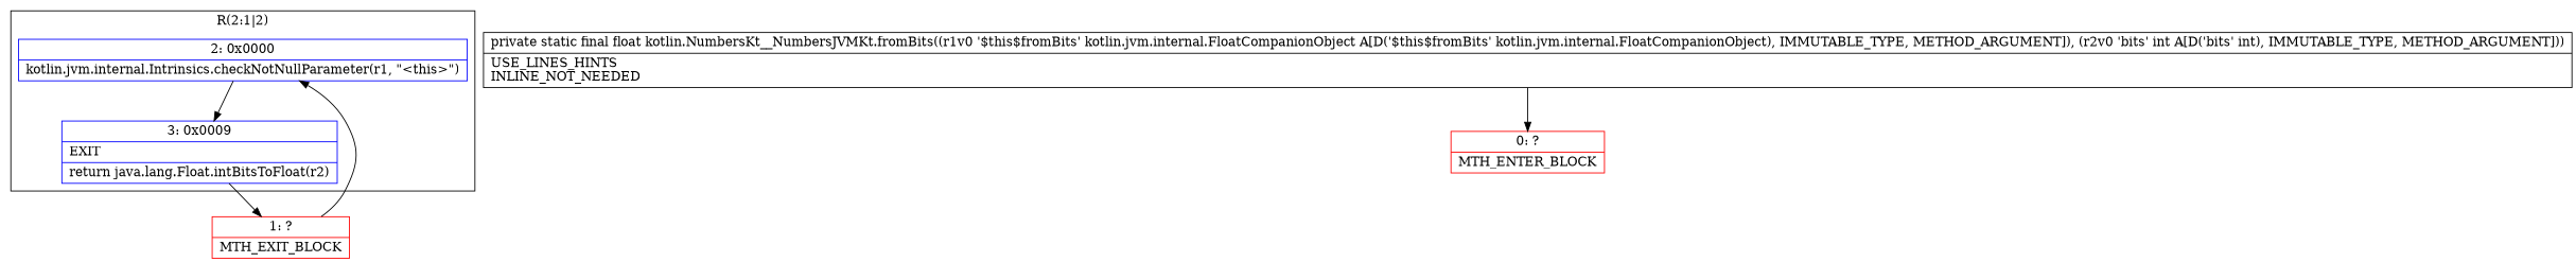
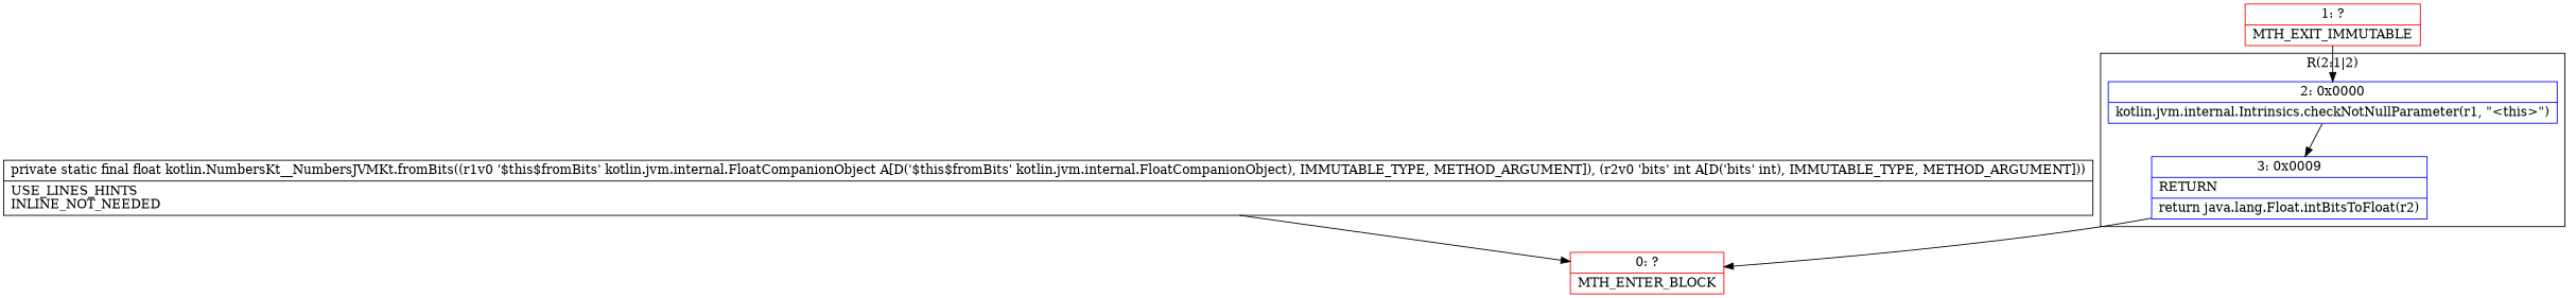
  digraph {
    node [color=blue shape=record]
    n1 [label="{2\:\ 0x0000|kotlin.jvm.internal.Intrinsics.checkNotNullParameter(r1, \"\<this\>\")\l}"]
-   n2 [label="{3\:\ 0x0009|EXIT\l|return java.lang.Float.intBitsToFloat(r2)\l}"]
-   n3 [color=red label="{1\:\ ?|MTH_EXIT_BLOCK\l}"]
+   n2 [label="{3\:\ 0x0009|RETURN\l|return java.lang.Float.intBitsToFloat(r2)\l}"]
+   n3 [color=red label="{1\:\ ?|MTH_EXIT_IMMUTABLE\l}"]
    n4 [color=red label="{0\:\ ?|MTH_ENTER_BLOCK\l}"]
    n5 [label="{private static final float kotlin.NumbersKt__NumbersJVMKt.fromBits((r1v0 '$this$fromBits' kotlin.jvm.internal.FloatCompanionObject A[D('$this$fromBits' kotlin.jvm.internal.FloatCompanionObject), IMMUTABLE_TYPE, METHOD_ARGUMENT]), (r2v0 'bits' int A[D('bits' int), IMMUTABLE_TYPE, METHOD_ARGUMENT]))  | USE_LINES_HINTS\lINLINE_NOT_NEEDED\l}" color=""]
    subgraph cluster_1 {
      label="R(2:1|2)"
      n1
      n2
    }
    n1 -> n2
-   n2 -> n3
+   n2 -> n4
    n3 -> n1
    n5 -> n4
  }
